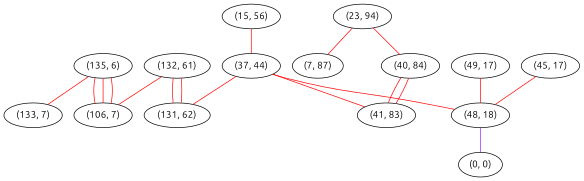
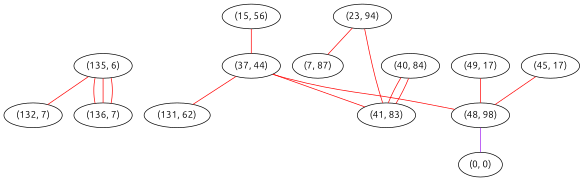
  graph {
    fontname=Ubuntu
    node [fontname=Ubuntu]
    edge [color=red fontname=Ubuntu weight=1]
-   "(132, 61)"
    "(131, 62)"
-   "(136, 7)" [label="(106, 7)"]
+   "(136, 7)"
    "(23, 94)"
    "(7, 87)"
    "(40, 84)"
    "(41, 83)"
    n8 [label="(37, 44)"]
    "(15, 56)"
-   "(48, 18)"
+   "(48, 18)" [label="(48, 98)"]
    "(135, 6)"
-   "(133, 7)"
+   "(133, 7)" [label="(132, 7)"]
    "(0, 0)"
    "(49, 17)"
    "(45, 17)"
-   "(132, 61)" -- "(131, 62)"
-   "(132, 61)" -- "(131, 62)"
-   "(132, 61)" -- "(136, 7)"
    "(23, 94)" -- "(7, 87)"
-   "(23, 94)" -- "(40, 84)"
+   "(23, 94)" -- "(41, 83)"
    "(40, 84)" -- "(41, 83)"
    "(40, 84)" -- "(41, 83)"
    n8 -- "(131, 62)"
    n8 -- "(41, 83)"
    n8 -- "(48, 18)"
    "(15, 56)" -- n8
    "(48, 18)" -- "(0, 0)" [color=purple weight=4]
    "(135, 6)" -- "(136, 7)"
    "(135, 6)" -- "(136, 7)"
    "(135, 6)" -- "(136, 7)"
    "(135, 6)" -- "(133, 7)"
    "(49, 17)" -- "(48, 18)"
    "(45, 17)" -- "(48, 18)"
  }
